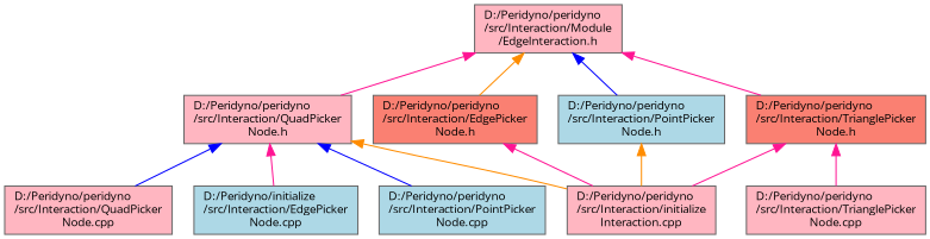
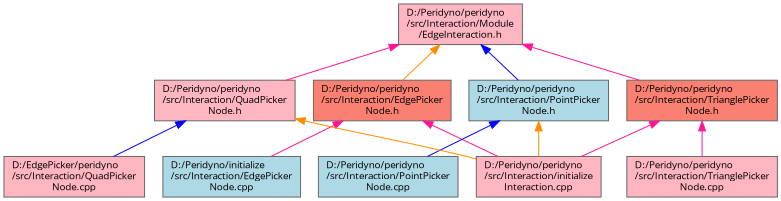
  digraph {
    fontname="Open Sans"
    node [color=grey40 fillcolor=lightpink fontname="Open Sans" fontsize=10 shape=box style=filled]
    edge [color=deeppink dir=back fontname="Open Sans" fontsize=10 labelfontname=Helvetica labelfontsize=10 style=solid]
    n1 [color=gray40 fontcolor=black height=0.2 label="D:/Peridyno/peridyno\l/src/Interaction/Module\l/EdgeInteraction.h" width=0.4]
    n2 [fillcolor=salmon height=0.2 label="D:/Peridyno/peridyno\l/src/Interaction/EdgePicker\lNode.h" width=0.4]
    n3 [fillcolor=lightblue height=0.2 label="D:/Peridyno/peridyno\l/src/Interaction/PointPicker\lNode.h" width=0.4]
    n4 [height=0.2 label="D:/Peridyno/peridyno\l/src/Interaction/QuadPicker\lNode.h" width=0.4]
    n5 [fillcolor=salmon height=0.2 label="D:/Peridyno/peridyno\l/src/Interaction/TrianglePicker\lNode.h" width=0.4]
    n6 [fillcolor=lightblue height=0.2 label="D:/Peridyno/initialize\l/src/Interaction/EdgePicker\lNode.cpp" width=0.4]
    n7 [height=0.2 label="D:/Peridyno/peridyno\l/src/Interaction/initialize\lInteraction.cpp" width=0.4]
    n8 [fillcolor=lightblue height=0.2 label="D:/Peridyno/peridyno\l/src/Interaction/PointPicker\lNode.cpp" width=0.4]
-   n9 [height=0.2 label="D:/Peridyno/peridyno\l/src/Interaction/QuadPicker\lNode.cpp" width=0.4]
+   n9 [height=0.2 label="D:/EdgePicker/peridyno\l/src/Interaction/QuadPicker\lNode.cpp" width=0.4]
    n10 [height=0.2 label="D:/Peridyno/peridyno\l/src/Interaction/TrianglePicker\lNode.cpp" width=0.4]
    n1 -> n2 [color=darkorange]
    n1 -> n3 [color=blue]
    n1 -> n4
    n1 -> n5
-   n4 -> n6
+   n2 -> n6
    n2 -> n7
    n3 -> n7 [color=darkorange]
-   n4 -> n8 [color=blue]
+   n3 -> n8 [color=blue]
    n4 -> n7 [color=darkorange]
    n4 -> n9 [color=blue]
    n5 -> n7
    n5 -> n10
  }
